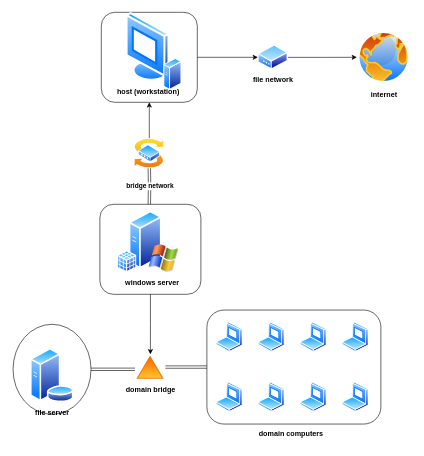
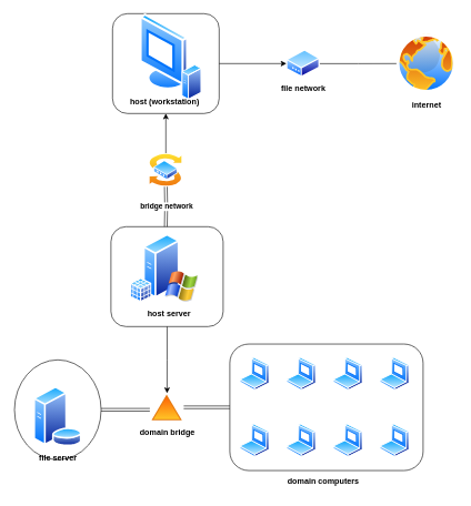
  <mxCell id="0" />
  <mxCell id="1" parent="0" />
  <mxCell id="2" style="edgeStyle=orthogonalEdgeStyle;rounded=0;orthogonalLoop=1;jettySize=auto;html=1;entryX=0.5;entryY=0;entryDx=0;entryDy=0;" edge="1" parent="1" source="3" target="28"><mxGeometry relative="1" as="geometry" /></mxCell>
  <mxCell id="3" value="" style="rounded=1;whiteSpace=wrap;html=1;fillColor=none;" vertex="1" parent="1"><mxGeometry x="165.65" y="340" width="168.35" height="150" as="geometry" /></mxCell>
  <mxCell id="4" value="" style="rounded=1;whiteSpace=wrap;html=1;fillColor=none;" vertex="1" parent="1"><mxGeometry x="168" y="20" width="160" height="150" as="geometry" /></mxCell>
  <mxCell id="5" value="" style="image;aspect=fixed;perimeter=ellipsePerimeter;html=1;align=center;shadow=0;dashed=0;spacingTop=3;image=img/lib/active_directory/laptop_client.svg;" vertex="1" parent="1"><mxGeometry x="359" y="536.25" width="45" height="50" as="geometry" /></mxCell>
  <mxCell id="6" value="" style="image;aspect=fixed;perimeter=ellipsePerimeter;html=1;align=center;shadow=0;dashed=0;spacingTop=3;image=img/lib/active_directory/laptop_client.svg;" vertex="1" parent="1"><mxGeometry x="429" y="536.25" width="45" height="50" as="geometry" /></mxCell>
  <mxCell id="7" value="" style="image;aspect=fixed;perimeter=ellipsePerimeter;html=1;align=center;shadow=0;dashed=0;spacingTop=3;image=img/lib/active_directory/laptop_client.svg;" vertex="1" parent="1"><mxGeometry x="499" y="536.25" width="45" height="50" as="geometry" /></mxCell>
  <mxCell id="8" value="" style="image;aspect=fixed;perimeter=ellipsePerimeter;html=1;align=center;shadow=0;dashed=0;spacingTop=3;image=img/lib/active_directory/laptop_client.svg;" vertex="1" parent="1"><mxGeometry x="569" y="536.25" width="45" height="50" as="geometry" /></mxCell>
  <mxCell id="9" value="" style="image;aspect=fixed;perimeter=ellipsePerimeter;html=1;align=center;shadow=0;dashed=0;spacingTop=3;image=img/lib/active_directory/laptop_client.svg;" vertex="1" parent="1"><mxGeometry x="359" y="636.25" width="45" height="50" as="geometry" /></mxCell>
  <mxCell id="10" value="" style="image;aspect=fixed;perimeter=ellipsePerimeter;html=1;align=center;shadow=0;dashed=0;spacingTop=3;image=img/lib/active_directory/laptop_client.svg;" vertex="1" parent="1"><mxGeometry x="429" y="636.25" width="45" height="50" as="geometry" /></mxCell>
  <mxCell id="11" value="" style="image;aspect=fixed;perimeter=ellipsePerimeter;html=1;align=center;shadow=0;dashed=0;spacingTop=3;image=img/lib/active_directory/laptop_client.svg;" vertex="1" parent="1"><mxGeometry x="499" y="636.25" width="45" height="50" as="geometry" /></mxCell>
  <mxCell id="12" value="" style="image;aspect=fixed;perimeter=ellipsePerimeter;html=1;align=center;shadow=0;dashed=0;spacingTop=3;image=img/lib/active_directory/laptop_client.svg;" vertex="1" parent="1"><mxGeometry x="569" y="636.25" width="45" height="50" as="geometry" /></mxCell>
- <mxCell id="13" value="&lt;b&gt;windows server&amp;nbsp;&amp;nbsp;&lt;/b&gt;" style="image;aspect=fixed;perimeter=ellipsePerimeter;html=1;align=center;shadow=0;dashed=0;spacingTop=3;image=img/lib/active_directory/windows_server_2.svg;" vertex="1" parent="1"><mxGeometry x="214.15" y="350" width="83" height="103.75" as="geometry" /></mxCell>
+ <mxCell id="13" value="&lt;b&gt;host server&amp;nbsp;&amp;nbsp;&lt;/b&gt;" style="image;aspect=fixed;perimeter=ellipsePerimeter;html=1;align=center;shadow=0;dashed=0;spacingTop=3;image=img/lib/active_directory/windows_server_2.svg;" vertex="1" parent="1"><mxGeometry x="214.15" y="350" width="83" height="103.75" as="geometry" /></mxCell>
  <mxCell id="14" value="" style="image;aspect=fixed;perimeter=ellipsePerimeter;html=1;align=center;shadow=0;dashed=0;spacingTop=3;image=img/lib/active_directory/database_cube.svg;" vertex="1" parent="1"><mxGeometry x="194.15" y="417.08" width="33" height="36.67" as="geometry" /></mxCell>
  <mxCell id="15" value="&lt;b&gt;file server&lt;/b&gt;" style="image;aspect=fixed;perimeter=ellipsePerimeter;html=1;align=center;shadow=0;dashed=0;spacingTop=3;image=img/lib/active_directory/database_server.svg;" vertex="1" parent="1"><mxGeometry x="49" y="580" width="73.8" height="90" as="geometry" /></mxCell>
  <mxCell id="16" value="&lt;b&gt;host (workstation)&lt;/b&gt;" style="image;aspect=fixed;perimeter=ellipsePerimeter;html=1;align=center;shadow=0;dashed=0;spacingTop=3;image=img/lib/active_directory/vista_terminal.svg;" vertex="1" parent="1"><mxGeometry x="208.4" y="20" width="74.5" height="114.62" as="geometry" /></mxCell>
  <mxCell id="17" style="edgeStyle=orthogonalEdgeStyle;rounded=0;orthogonalLoop=1;jettySize=auto;html=1;exitX=0.5;exitY=0;exitDx=0;exitDy=0;entryX=0.5;entryY=1;entryDx=0;entryDy=0;" edge="1" parent="1" source="18" target="4"><mxGeometry relative="1" as="geometry" /></mxCell>
  <mxCell id="18" value="" style="image;aspect=fixed;perimeter=ellipsePerimeter;html=1;align=center;shadow=0;dashed=0;spacingTop=3;image=img/lib/active_directory/switch.svg;" vertex="1" parent="1"><mxGeometry x="223" y="230" width="50" height="50" as="geometry" /></mxCell>
  <mxCell id="19" value="&lt;b&gt;internet&lt;/b&gt;" style="image;aspect=fixed;perimeter=ellipsePerimeter;html=1;align=center;shadow=0;dashed=0;spacingTop=3;image=img/lib/active_directory/internet_globe.svg;" vertex="1" parent="1"><mxGeometry x="594" y="50" width="90" height="90" as="geometry" /></mxCell>
  <mxCell id="20" value="" style="image;aspect=fixed;perimeter=ellipsePerimeter;html=1;align=center;shadow=0;dashed=0;spacingTop=3;image=img/lib/active_directory/generic_server.svg;" vertex="1" parent="1"><mxGeometry x="272" y="96.43" width="30" height="53.57" as="geometry" /></mxCell>
- <mxCell id="21" style="edgeStyle=orthogonalEdgeStyle;rounded=0;orthogonalLoop=1;jettySize=auto;html=1;entryX=0;entryY=0.5;entryDx=0;entryDy=0;" edge="1" parent="1" source="22" target="19"><mxGeometry relative="1" as="geometry" /></mxCell>
+ <mxCell id="21" style="edgeStyle=orthogonalEdgeStyle;rounded=0;orthogonalLoop=1;jettySize=auto;html=1;entryX=0;entryY=0.5;entryDx=0;entryDy=0;endArrow=none;" edge="1" parent="1" source="22" target="19"><mxGeometry relative="1" as="geometry" /></mxCell>
  <mxCell id="22" value="&lt;b&gt;file network&lt;/b&gt;" style="image;aspect=fixed;perimeter=ellipsePerimeter;html=1;align=center;shadow=0;dashed=0;spacingTop=3;image=img/lib/active_directory/modem.svg;" vertex="1" parent="1"><mxGeometry x="429" y="74.25" width="50" height="41.5" as="geometry" /></mxCell>
  <mxCell id="23" value="&lt;b&gt;bridge network&lt;/b&gt;" style="edgeStyle=orthogonalEdgeStyle;rounded=0;orthogonalLoop=1;jettySize=auto;html=1;entryX=0.5;entryY=1;entryDx=0;entryDy=0;shape=link;" edge="1" parent="1" target="18"><mxGeometry relative="1" as="geometry"><mxPoint x="248" y="340" as="sourcePoint" /></mxGeometry></mxCell>
  <mxCell id="24" style="edgeStyle=orthogonalEdgeStyle;rounded=0;orthogonalLoop=1;jettySize=auto;html=1;exitX=1;exitY=0.5;exitDx=0;exitDy=0;shape=link;" edge="1" parent="1" source="25"><mxGeometry relative="1" as="geometry"><mxPoint x="224" y="615" as="targetPoint" /></mxGeometry></mxCell>
  <mxCell id="25" value="" style="ellipse;whiteSpace=wrap;html=1;fillColor=none;" vertex="1" parent="1"><mxGeometry x="20.9" y="540" width="130" height="150" as="geometry" /></mxCell>
  <mxCell id="26" style="edgeStyle=orthogonalEdgeStyle;rounded=0;orthogonalLoop=1;jettySize=auto;html=1;entryX=1;entryY=0.5;entryDx=0;entryDy=0;shape=link;" edge="1" parent="1" source="27" target="28"><mxGeometry relative="1" as="geometry" /></mxCell>
  <mxCell id="27" value="" style="rounded=1;whiteSpace=wrap;html=1;fillColor=none;" vertex="1" parent="1"><mxGeometry x="344" y="516.25" width="290" height="190" as="geometry" /></mxCell>
  <mxCell id="28" value="&lt;b&gt;domain bridge&lt;/b&gt;" style="image;aspect=fixed;perimeter=ellipsePerimeter;html=1;align=center;shadow=0;dashed=0;spacingTop=3;image=img/lib/active_directory/windows_domain.svg;" vertex="1" parent="1"><mxGeometry x="224.83" y="590" width="50" height="42.5" as="geometry" /></mxCell>
  <mxCell id="29" style="edgeStyle=orthogonalEdgeStyle;rounded=0;orthogonalLoop=1;jettySize=auto;html=1;entryX=0;entryY=0.5;entryDx=0;entryDy=0;" edge="1" parent="1" source="4" target="22"><mxGeometry relative="1" as="geometry" /></mxCell>
  <mxCell id="30" value="&lt;b&gt;domain computers&lt;/b&gt;" style="text;html=1;align=center;verticalAlign=middle;resizable=0;points=[];autosize=1;strokeColor=none;fillColor=none;" vertex="1" parent="1"><mxGeometry x="419" y="708" width="130" height="30" as="geometry" /></mxCell>
